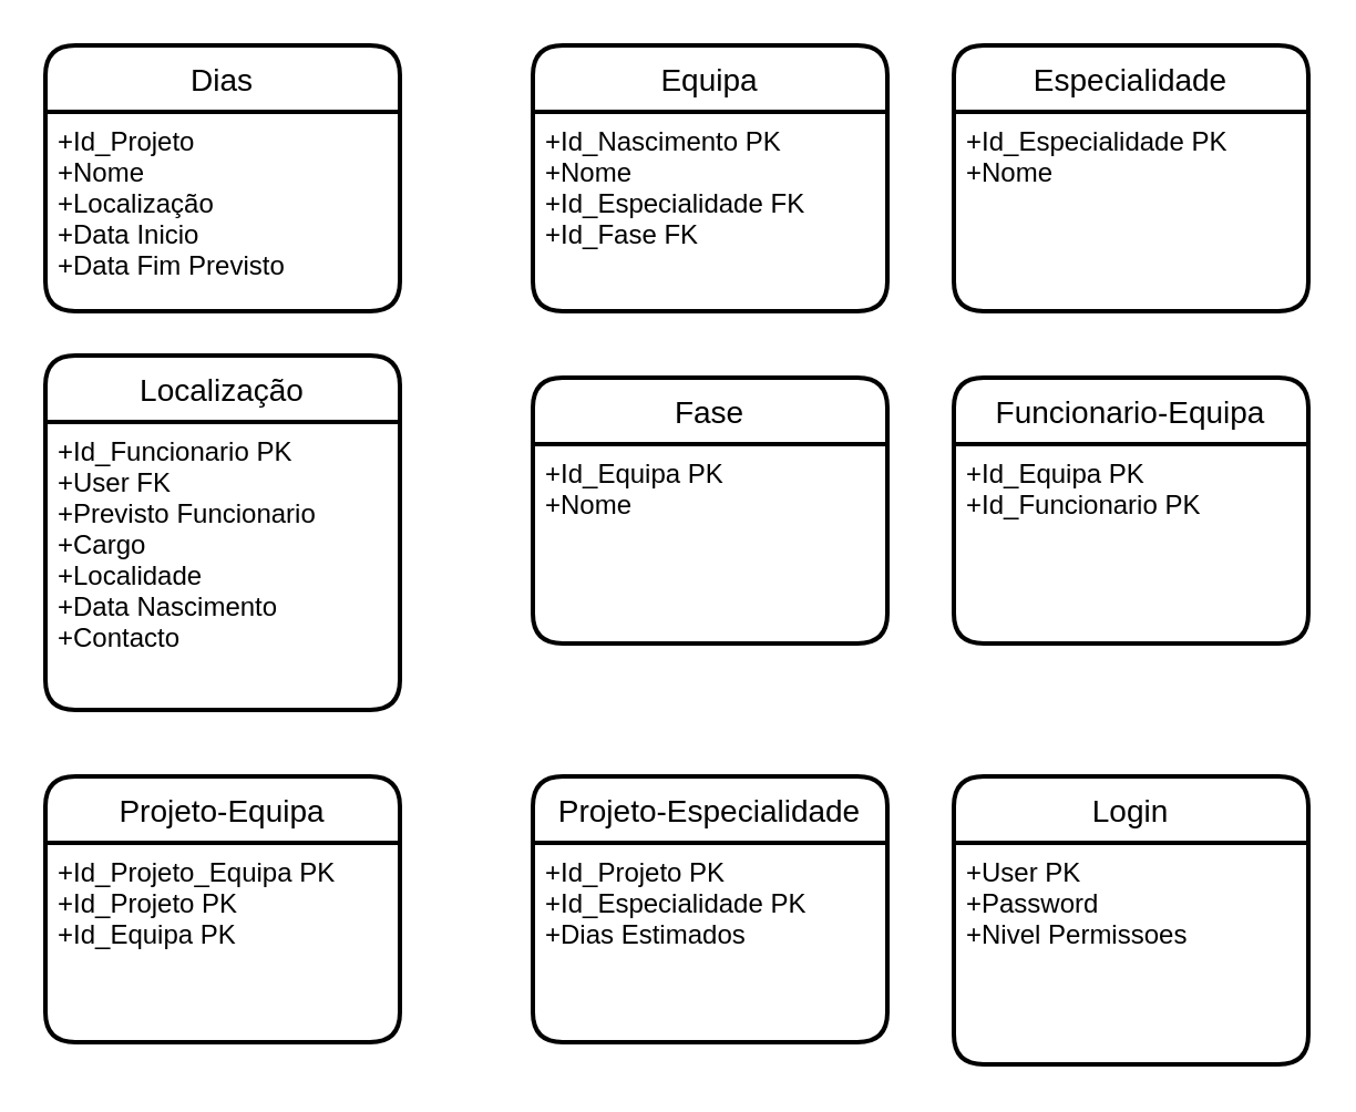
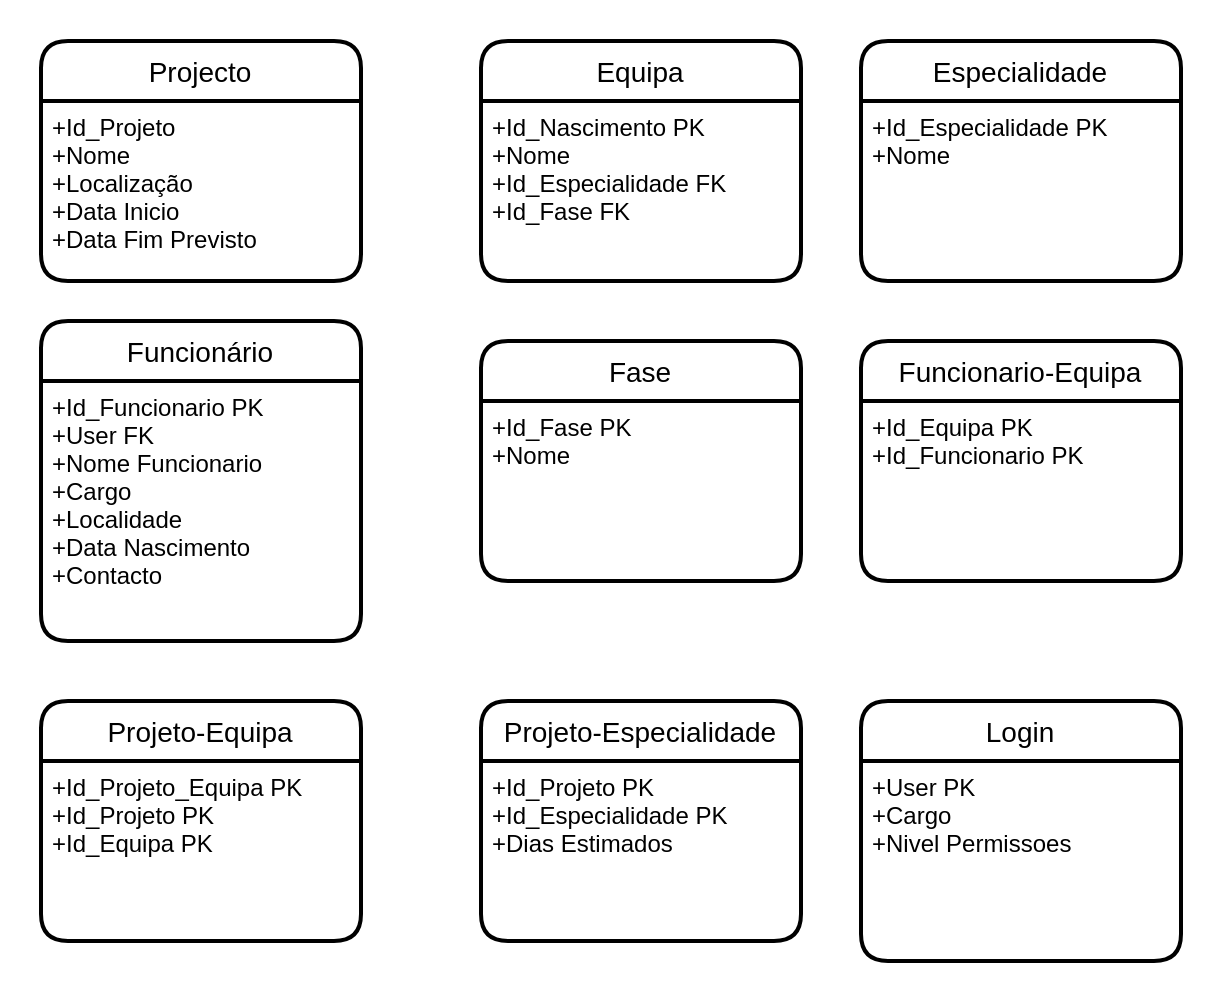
  <mxCell id="0" />
  <mxCell id="1" parent="0" />
- <mxCell id="2" value="Dias" style="swimlane;childLayout=stackLayout;horizontal=1;startSize=30;horizontalStack=0;rounded=1;fontSize=14;fontStyle=0;strokeWidth=2;resizeParent=0;resizeLast=1;shadow=0;dashed=0;align=center;" parent="1" vertex="1"><mxGeometry x="20" y="20" width="160" height="120" as="geometry"><mxRectangle x="50" y="-160" width="80" height="30" as="alternateBounds" /></mxGeometry></mxCell>
+ <mxCell id="2" value="Projecto" style="swimlane;childLayout=stackLayout;horizontal=1;startSize=30;horizontalStack=0;rounded=1;fontSize=14;fontStyle=0;strokeWidth=2;resizeParent=0;resizeLast=1;shadow=0;dashed=0;align=center;" parent="1" vertex="1"><mxGeometry x="20" y="20" width="160" height="120" as="geometry"><mxRectangle x="50" y="-160" width="80" height="30" as="alternateBounds" /></mxGeometry></mxCell>
  <mxCell id="3" value="+Id_Projeto&#10;+Nome&#10;+Localização&#10;+Data Inicio&#10;+Data Fim Previsto" style="align=left;strokeColor=none;fillColor=none;spacingLeft=4;fontSize=12;verticalAlign=top;resizable=0;rotatable=0;part=1;" parent="2" vertex="1"><mxGeometry y="30" width="160" height="90" as="geometry" /></mxCell>
  <mxCell id="4" value="Equipa" style="swimlane;childLayout=stackLayout;horizontal=1;startSize=30;horizontalStack=0;rounded=1;fontSize=14;fontStyle=0;strokeWidth=2;resizeParent=0;resizeLast=1;shadow=0;dashed=0;align=center;" parent="1" vertex="1"><mxGeometry x="240" y="20" width="160" height="120" as="geometry" /></mxCell>
  <mxCell id="5" value="+Id_Nascimento PK&#10;+Nome &#10;+Id_Especialidade FK&#10;+Id_Fase FK" style="align=left;strokeColor=none;fillColor=none;spacingLeft=4;fontSize=12;verticalAlign=top;resizable=0;rotatable=0;part=1;" parent="4" vertex="1"><mxGeometry y="30" width="160" height="90" as="geometry" /></mxCell>
- <mxCell id="6" value="Localização" style="swimlane;childLayout=stackLayout;horizontal=1;startSize=30;horizontalStack=0;rounded=1;fontSize=14;fontStyle=0;strokeWidth=2;resizeParent=0;resizeLast=1;shadow=0;dashed=0;align=center;" parent="1" vertex="1"><mxGeometry x="20" y="160" width="160" height="160" as="geometry" /></mxCell>
- <mxCell id="7" value="+Id_Funcionario PK&#10;+User FK&#10;+Previsto Funcionario&#10;+Cargo&#10;+Localidade&#10;+Data Nascimento&#10;+Contacto" style="align=left;strokeColor=none;fillColor=none;spacingLeft=4;fontSize=12;verticalAlign=top;resizable=0;rotatable=0;part=1;" parent="6" vertex="1"><mxGeometry y="30" width="160" height="130" as="geometry" /></mxCell>
+ <mxCell id="6" value="Funcionário" style="swimlane;childLayout=stackLayout;horizontal=1;startSize=30;horizontalStack=0;rounded=1;fontSize=14;fontStyle=0;strokeWidth=2;resizeParent=0;resizeLast=1;shadow=0;dashed=0;align=center;" parent="1" vertex="1"><mxGeometry x="20" y="160" width="160" height="160" as="geometry" /></mxCell>
+ <mxCell id="7" value="+Id_Funcionario PK&#10;+User FK&#10;+Nome Funcionario&#10;+Cargo&#10;+Localidade&#10;+Data Nascimento&#10;+Contacto" style="align=left;strokeColor=none;fillColor=none;spacingLeft=4;fontSize=12;verticalAlign=top;resizable=0;rotatable=0;part=1;" parent="6" vertex="1"><mxGeometry y="30" width="160" height="130" as="geometry" /></mxCell>
  <mxCell id="8" value="Fase" style="swimlane;childLayout=stackLayout;horizontal=1;startSize=30;horizontalStack=0;rounded=1;fontSize=14;fontStyle=0;strokeWidth=2;resizeParent=0;resizeLast=1;shadow=0;dashed=0;align=center;" parent="1" vertex="1"><mxGeometry x="240" y="170" width="160" height="120" as="geometry" /></mxCell>
- <mxCell id="9" value="+Id_Equipa PK&#10;+Nome&#10;" style="align=left;strokeColor=none;fillColor=none;spacingLeft=4;fontSize=12;verticalAlign=top;resizable=0;rotatable=0;part=1;" parent="8" vertex="1"><mxGeometry y="30" width="160" height="90" as="geometry" /></mxCell>
+ <mxCell id="9" value="+Id_Fase PK&#10;+Nome&#10;" style="align=left;strokeColor=none;fillColor=none;spacingLeft=4;fontSize=12;verticalAlign=top;resizable=0;rotatable=0;part=1;" parent="8" vertex="1"><mxGeometry y="30" width="160" height="90" as="geometry" /></mxCell>
  <mxCell id="10" value="Especialidade" style="swimlane;childLayout=stackLayout;horizontal=1;startSize=30;horizontalStack=0;rounded=1;fontSize=14;fontStyle=0;strokeWidth=2;resizeParent=0;resizeLast=1;shadow=0;dashed=0;align=center;" parent="1" vertex="1"><mxGeometry x="430" y="20" width="160" height="120" as="geometry" /></mxCell>
  <mxCell id="11" value="+Id_Especialidade PK&#10;+Nome" style="align=left;strokeColor=none;fillColor=none;spacingLeft=4;fontSize=12;verticalAlign=top;resizable=0;rotatable=0;part=1;" parent="10" vertex="1"><mxGeometry y="30" width="160" height="90" as="geometry" /></mxCell>
  <mxCell id="12" value="Projeto-Equipa" style="swimlane;childLayout=stackLayout;horizontal=1;startSize=30;horizontalStack=0;rounded=1;fontSize=14;fontStyle=0;strokeWidth=2;resizeParent=0;resizeLast=1;shadow=0;dashed=0;align=center;" parent="1" vertex="1"><mxGeometry x="20" y="350" width="160" height="120" as="geometry" /></mxCell>
  <mxCell id="13" value="+Id_Projeto_Equipa PK&#10;+Id_Projeto PK&#10;+Id_Equipa PK" style="align=left;strokeColor=none;fillColor=none;spacingLeft=4;fontSize=12;verticalAlign=top;resizable=0;rotatable=0;part=1;" parent="12" vertex="1"><mxGeometry y="30" width="160" height="90" as="geometry" /></mxCell>
  <mxCell id="14" value="Projeto-Especialidade" style="swimlane;childLayout=stackLayout;horizontal=1;startSize=30;horizontalStack=0;rounded=1;fontSize=14;fontStyle=0;strokeWidth=2;resizeParent=0;resizeLast=1;shadow=0;dashed=0;align=center;" parent="1" vertex="1"><mxGeometry x="240" y="350" width="160" height="120" as="geometry" /></mxCell>
  <mxCell id="15" value="+Id_Projeto PK&#10;+Id_Especialidade PK&#10;+Dias Estimados" style="align=left;strokeColor=none;fillColor=none;spacingLeft=4;fontSize=12;verticalAlign=top;resizable=0;rotatable=0;part=1;" parent="14" vertex="1"><mxGeometry y="30" width="160" height="90" as="geometry" /></mxCell>
  <mxCell id="16" value="Funcionario-Equipa" style="swimlane;childLayout=stackLayout;horizontal=1;startSize=30;horizontalStack=0;rounded=1;fontSize=14;fontStyle=0;strokeWidth=2;resizeParent=0;resizeLast=1;shadow=0;dashed=0;align=center;" parent="1" vertex="1"><mxGeometry x="430" y="170" width="160" height="120" as="geometry" /></mxCell>
  <mxCell id="17" value="+Id_Equipa PK&#10;+Id_Funcionario PK" style="align=left;strokeColor=none;fillColor=none;spacingLeft=4;fontSize=12;verticalAlign=top;resizable=0;rotatable=0;part=1;" parent="16" vertex="1"><mxGeometry y="30" width="160" height="90" as="geometry" /></mxCell>
  <mxCell id="18" value="Login" style="swimlane;childLayout=stackLayout;horizontal=1;startSize=30;horizontalStack=0;rounded=1;fontSize=14;fontStyle=0;strokeWidth=2;resizeParent=0;resizeLast=1;shadow=0;dashed=0;align=center;" vertex="1" parent="1"><mxGeometry x="430" y="350" width="160" height="130" as="geometry" /></mxCell>
- <mxCell id="19" value="+User PK&#10;+Password&#10;+Nivel Permissoes" style="align=left;strokeColor=none;fillColor=none;spacingLeft=4;fontSize=12;verticalAlign=top;resizable=0;rotatable=0;part=1;" vertex="1" parent="18"><mxGeometry y="30" width="160" height="100" as="geometry" /></mxCell>
+ <mxCell id="19" value="+User PK&#10;+Cargo&#10;+Nivel Permissoes" style="align=left;strokeColor=none;fillColor=none;spacingLeft=4;fontSize=12;verticalAlign=top;resizable=0;rotatable=0;part=1;" vertex="1" parent="18"><mxGeometry y="30" width="160" height="100" as="geometry" /></mxCell>
